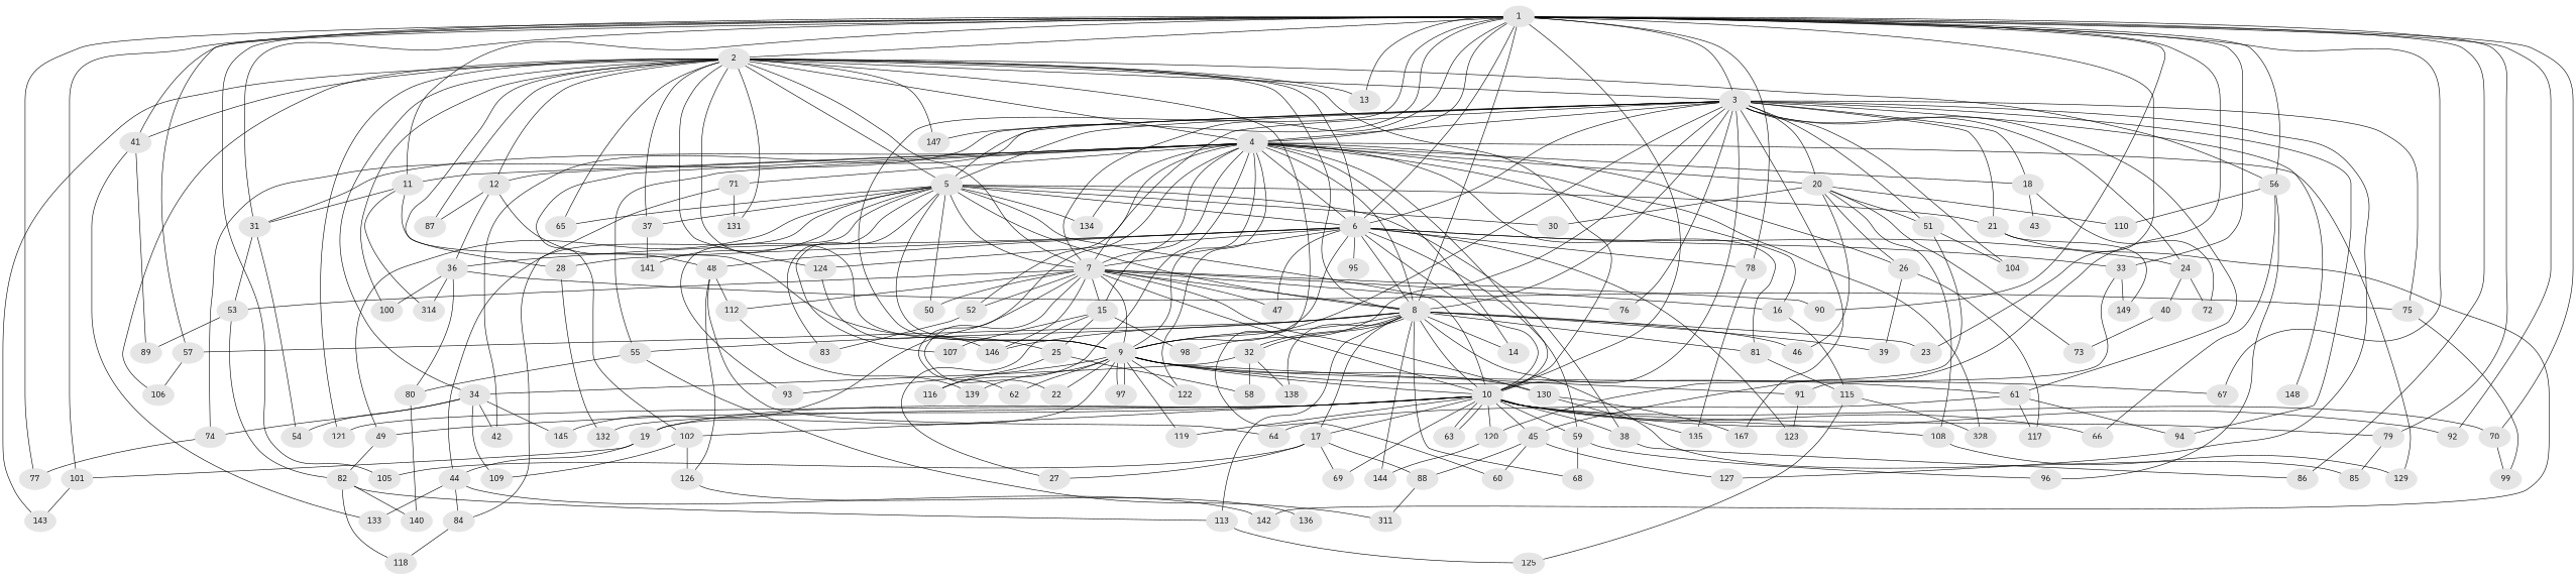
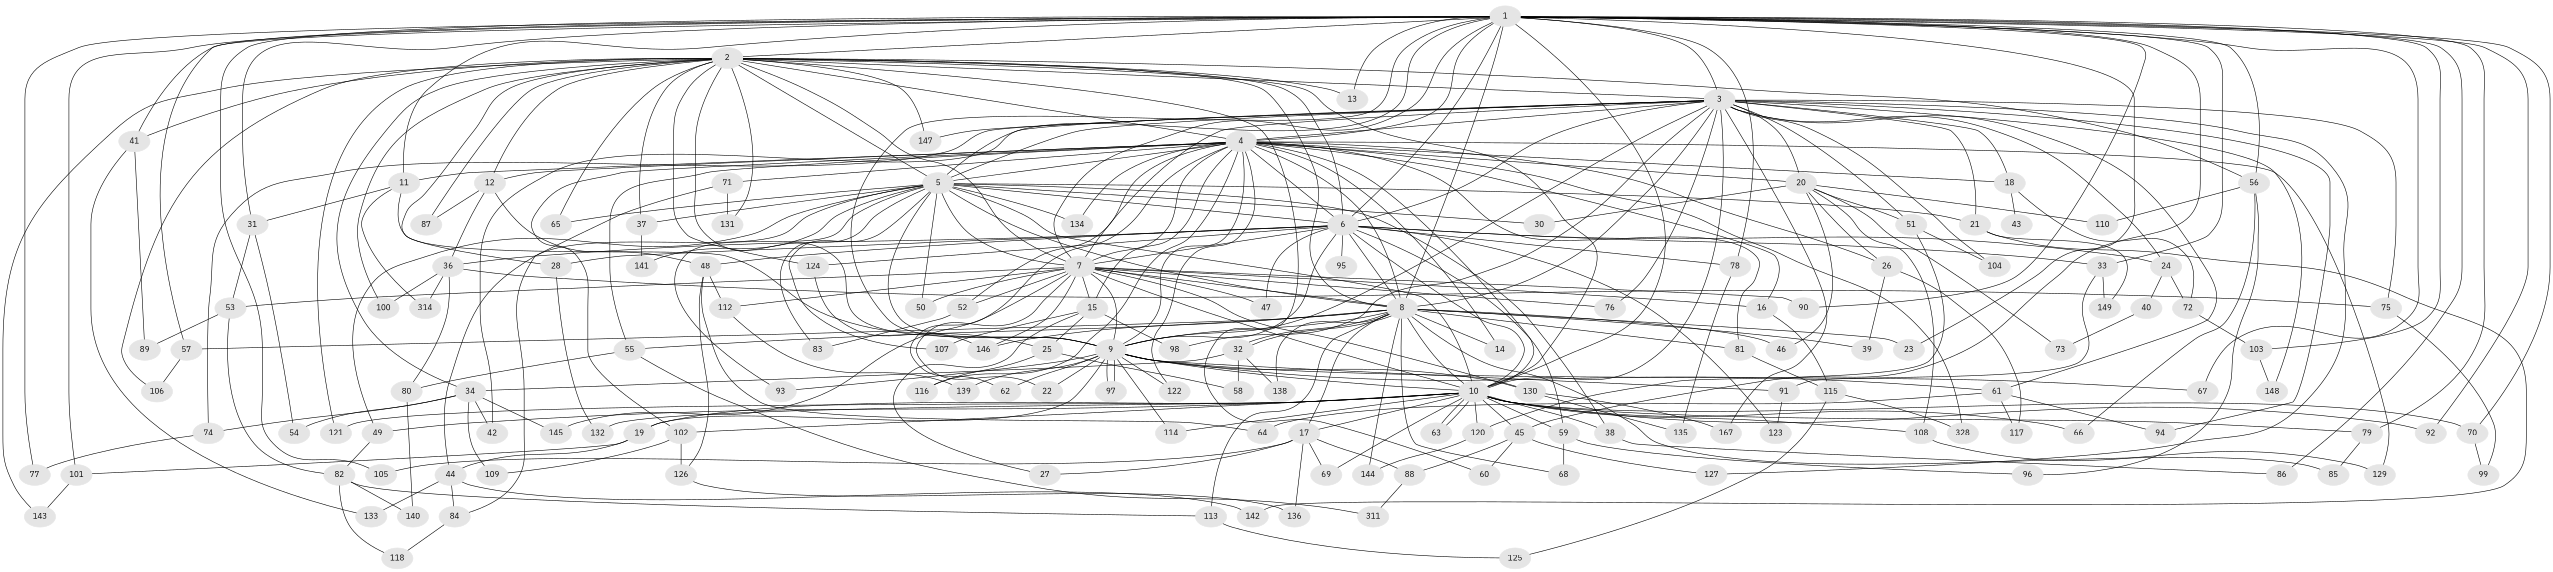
  graph {
    fontname="IBM Plex Sans"
    node [color=gray90 fontname="IBM Plex Sans" style=filled]
    edge [fontname="IBM Plex Sans"]
    1
    2
    3
    4
    5
    6
    7
    8
    9
    10
    11
    13
    23
    31
    33
    41
    45
    56
    57
    67
    70
    77
    78
    79
    86
    90
    92
    101
+   103
    105
    12
    28
    34
    37
    60
    65
    87
    100
    106
    121
    124
    131
    143
    147
    18
    20
    21
    24
    42
    51
    61
    74
    75
    76
    94
    98
    104
    127
    n59 [label=167]
    148
    14
    15
    16
    26
    52
    55
    62
    71
    81
    102
    116
    122
    n73 [label=328]
    129
    134
    30
    38
    44
    49
    50
    83
    93
    107
    141
    36
    47
    48
    59
    95
    123
    22
    53
    112
    130
    145
    146
    17
    32
    39
    46
    68
    85
    113
    138
    144
    19
    91
    97
-   119
+   119 [label=114]
    139
    63
    66
    69
    108
    120
    132
    25
    n118 [label=314]
    54
    149
    89
    133
    88
    110
    96
    99
    135
    109
    43
    72
    73
    142
    40
    117
    64
    27
    115
    80
    n139 [label=311]
    84
    126
    82
    136
    58
    125
    140
    118
    1 -- 2
    1 -- 3
    1 -- 4
    1 -- 5
    1 -- 6
    1 -- 7
    1 -- 8
    1 -- 9
    1 -- 10
    1 -- 11
    1 -- 13
    1 -- 23
    1 -- 31
    1 -- 33
    1 -- 41
    1 -- 45
    1 -- 56
    1 -- 57
    1 -- 67
    1 -- 70
    1 -- 77
    1 -- 78
    1 -- 79
    1 -- 86
    1 -- 90
    1 -- 92
    1 -- 101
+   1 -- 103
    1 -- 105
    2 -- 3
    2 -- 4
    2 -- 5
    2 -- 6
    2 -- 7
    2 -- 8
    2 -- 9
    2 -- 10
    2 -- 13
    2 -- 41
    2 -- 56
    2 -- 12
    2 -- 28
    2 -- 34
    2 -- 37
    2 -- 60
    2 -- 65
    2 -- 87
    2 -- 100
    2 -- 106
    2 -- 121
    2 -- 124
    2 -- 131
    2 -- 143
    2 -- 147
    3 -- 4
    3 -- 5
    3 -- 6
    3 -- 7
    3 -- 8
    3 -- 9
    3 -- 10
    3 -- 147
    3 -- 18
    3 -- 20
    3 -- 21
    3 -- 24
    3 -- 42
    3 -- 51
    3 -- 61
    3 -- 74
    3 -- 75
    3 -- 76
    3 -- 94
    3 -- 98
    3 -- 104
    3 -- 127
    3 -- n59
    3 -- 148
-   4 -- 31
+   4 -- 5
    4 -- 6
    4 -- 7
    4 -- 8
    4 -- 9
    4 -- 10
    4 -- 11
    4 -- 12
    4 -- 18
    4 -- 20
    4 -- 14
    4 -- 15
    4 -- 16
    4 -- 26
    4 -- 52
    4 -- 55
    4 -- 62
    4 -- 71
    4 -- 81
    4 -- 102
    4 -- 116
    4 -- 122
    4 -- n73
    4 -- 129
    4 -- 134
    5 -- 6
    5 -- 7
    5 -- 8
    5 -- 9
    5 -- 10
    5 -- 37
    5 -- 65
    5 -- 21
    5 -- 134
    5 -- 30
    5 -- 38
    5 -- 44
    5 -- 49
    5 -- 50
    5 -- 83
    5 -- 93
    5 -- 107
    5 -- 141
    6 -- 7
    6 -- 8
    6 -- 9
    6 -- 10
    6 -- 33
    6 -- 78
    6 -- 28
    6 -- 124
    6 -- 24
    6 -- 36
    6 -- 47
    6 -- 48
    6 -- 59
    6 -- 95
    6 -- 123
    7 -- 8
    7 -- 9
    7 -- 10
    7 -- 90
    7 -- 76
    7 -- 15
    7 -- 16
    7 -- 52
    7 -- 50
    7 -- 47
    7 -- 22
    7 -- 53
    7 -- 112
    7 -- 130
    7 -- 145
    7 -- 146
    8 -- 9
    8 -- 10
    8 -- 23
    8 -- 57
    8 -- 14
    8 -- 55
    8 -- 81
    8 -- 146
    8 -- 17
    8 -- 32
    8 -- 32
    8 -- 39
    8 -- 46
    8 -- 68
    8 -- 85
    8 -- 113
    8 -- 138
    8 -- 144
    9 -- 10
    9 -- 67
    9 -- 61
    9 -- 62
    9 -- 122
    9 -- 93
    9 -- 22
    9 -- 130
    9 -- 19
    9 -- 91
    9 -- 97
    9 -- 97
    9 -- 119
    9 -- 139
    10 -- 45
    10 -- 70
    10 -- 79
    10 -- 92
    10 -- 121
    10 -- 102
    10 -- 38
    10 -- 49
    10 -- 59
    10 -- 17
    10 -- 19
    10 -- 119
    10 -- 63
    10 -- 63
    10 -- 66
    10 -- 69
    10 -- 108
    10 -- 120
    10 -- 132
    11 -- 31
    11 -- 25
    11 -- n118
    31 -- 53
    31 -- 54
    33 -- 91
    33 -- 149
    41 -- 89
    41 -- 133
    45 -- 60
    45 -- 127
    45 -- 88
    56 -- 66
    56 -- 110
    56 -- 96
    57 -- 106
    70 -- 99
    78 -- 135
    79 -- 85
    101 -- 143
+   103 -- 148
    12 -- 87
    12 -- 36
    12 -- 48
    28 -- 132
    34 -- 42
    34 -- 74
    34 -- 145
    34 -- 54
    34 -- 109
    37 -- 141
    124 -- 146
    18 -- 43
    18 -- 72
    20 -- 51
    20 -- 26
    20 -- 30
    20 -- 46
    20 -- 108
    20 -- 110
    20 -- 73
    21 -- 149
    21 -- 142
    24 -- 72
    24 -- 40
    51 -- 104
    51 -- 120
    61 -- 94
    61 -- 117
    61 -- 64
    74 -- 77
    75 -- 99
    15 -- 98
    15 -- 107
    15 -- 25
    15 -- 27
    16 -- 115
    26 -- 39
    26 -- 117
    52 -- 83
    55 -- 80
    55 -- n139
    71 -- 131
    71 -- 84
    81 -- 115
    102 -- 109
    102 -- 126
    38 -- 86
    44 -- 133
    44 -- 142
    44 -- 84
    49 -- 82
    36 -- 100
    36 -- 75
    36 -- n118
    36 -- 80
    48 -- 112
    48 -- 64
    48 -- 126
    59 -- 68
    59 -- 96
    53 -- 89
    53 -- 82
    112 -- 139
    130 -- n59
    130 -- 135
    17 -- 105
    17 -- 69
    17 -- 88
    17 -- 27
+   17 -- 136
    32 -- 34
    32 -- 138
    32 -- 58
    113 -- 125
    19 -- 101
    19 -- 44
    91 -- 123
    108 -- 129
    120 -- 144
    25 -- 116
    25 -- 58
    88 -- n139
+   72 -- 103
    40 -- 73
    115 -- n73
    115 -- 125
    80 -- 140
    84 -- 118
    126 -- 136
    82 -- 113
    82 -- 140
    82 -- 118
  }
